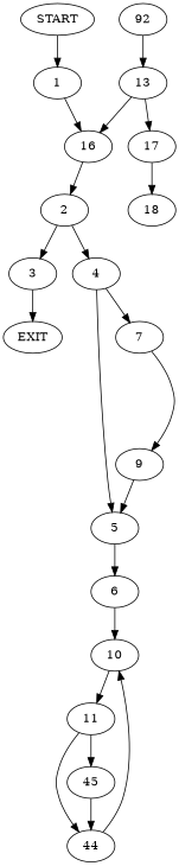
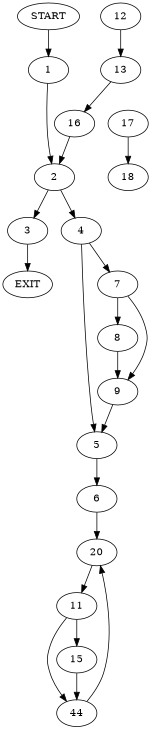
  digraph {
    n1 [label=START]
    1
    2
    n4 [label=EXIT]
    3
    4
    5
    7
    6
-   10
+   10 [label=20]
+   8
    9
    11
    n14 [label=44]
-   15 [label=45]
-   12 [label=92]
+   15
+   12
    13
    16
    17
    18
    n1 -> 1
-   1 -> 16
+   1 -> 2
    2 -> 3
    2 -> 4
    3 -> n4
    4 -> 5
    4 -> 7
    5 -> 6
+   7 -> 8
    7 -> 9
    6 -> 10
    10 -> 11
+   8 -> 9
    9 -> 5
    11 -> n14
    11 -> 15
    n14 -> 10
    15 -> n14
    12 -> 13
    13 -> 16
-   13 -> 17
    16 -> 2
    17 -> 18
  }
